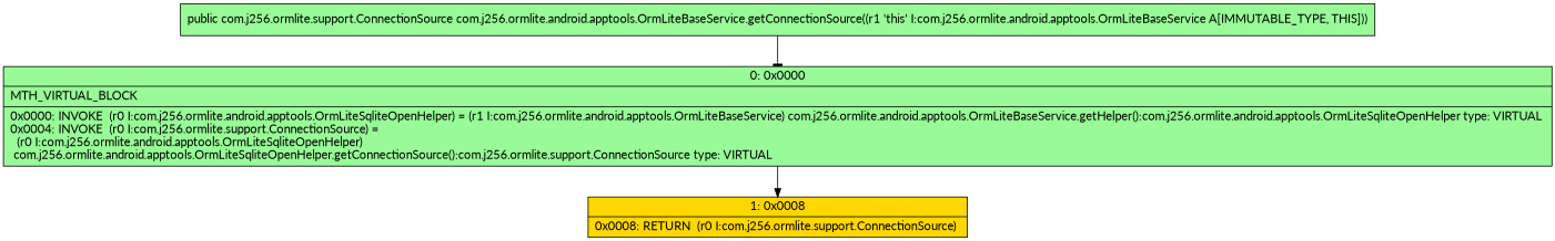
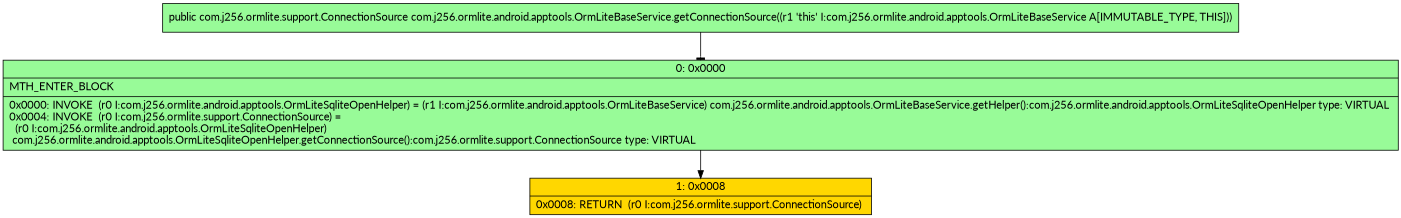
  digraph {
    fontname=Lato
    node [shape=record style=filled fillcolor=palegreen fontname=Lato]
    edge [fontname=Lato]
-   n1 [label="{0\:\ 0x0000|MTH_VIRTUAL_BLOCK\l|0x0000: INVOKE  (r0 I:com.j256.ormlite.android.apptools.OrmLiteSqliteOpenHelper) = (r1 I:com.j256.ormlite.android.apptools.OrmLiteBaseService) com.j256.ormlite.android.apptools.OrmLiteBaseService.getHelper():com.j256.ormlite.android.apptools.OrmLiteSqliteOpenHelper type: VIRTUAL \l0x0004: INVOKE  (r0 I:com.j256.ormlite.support.ConnectionSource) = \l  (r0 I:com.j256.ormlite.android.apptools.OrmLiteSqliteOpenHelper)\l com.j256.ormlite.android.apptools.OrmLiteSqliteOpenHelper.getConnectionSource():com.j256.ormlite.support.ConnectionSource type: VIRTUAL \l}"]
+   n1 [label="{0\:\ 0x0000|MTH_ENTER_BLOCK\l|0x0000: INVOKE  (r0 I:com.j256.ormlite.android.apptools.OrmLiteSqliteOpenHelper) = (r1 I:com.j256.ormlite.android.apptools.OrmLiteBaseService) com.j256.ormlite.android.apptools.OrmLiteBaseService.getHelper():com.j256.ormlite.android.apptools.OrmLiteSqliteOpenHelper type: VIRTUAL \l0x0004: INVOKE  (r0 I:com.j256.ormlite.support.ConnectionSource) = \l  (r0 I:com.j256.ormlite.android.apptools.OrmLiteSqliteOpenHelper)\l com.j256.ormlite.android.apptools.OrmLiteSqliteOpenHelper.getConnectionSource():com.j256.ormlite.support.ConnectionSource type: VIRTUAL \l}"]
    n2 [label="{1\:\ 0x0008|0x0008: RETURN  (r0 I:com.j256.ormlite.support.ConnectionSource) \l}" fillcolor=gold]
    n3 [label="{public com.j256.ormlite.support.ConnectionSource com.j256.ormlite.android.apptools.OrmLiteBaseService.getConnectionSource((r1 'this' I:com.j256.ormlite.android.apptools.OrmLiteBaseService A[IMMUTABLE_TYPE, THIS])) }"]
    n1 -> n2 [arrowhead=normal]
    n3 -> n1 [arrowhead=tee]
  }
